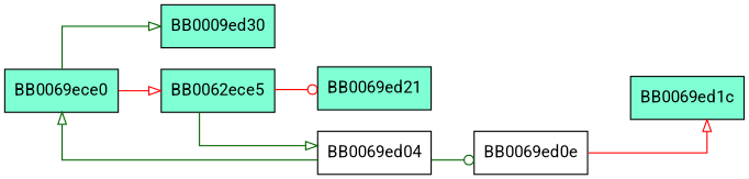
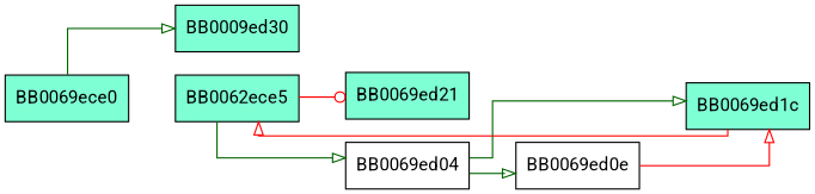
  digraph {
    fontname=Roboto
    rankdir=LR
    splines=ortho
    node [fillcolor=aquamarine fontname=Roboto shape=box style=filled]
    edge [arrowhead=onormal color=darkgreen fontname=Roboto]
    n1 [label=BB0009ed30]
    BB0069ece0
    n3 [label=BB0062ece5]
    BB0069ed21
    BB0069ed04 [fillcolor=white]
    BB0069ed1c
    BB0069ed0e [fillcolor=white]
    BB0069ece0 -> n1
-   BB0069ece0 -> n3 [color=red]
+   BB0069ed1c -> n3 [color=red]
    n3 -> BB0069ed21 [arrowhead=odot color=red]
    n3 -> BB0069ed04
-   BB0069ed04 -> BB0069ece0
-   BB0069ed04 -> BB0069ed0e [arrowhead=odot]
+   BB0069ed04 -> BB0069ed1c
+   BB0069ed04 -> BB0069ed0e
    BB0069ed0e -> BB0069ed1c [color=red]
  }
